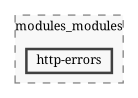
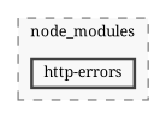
  digraph {
    compound=true
    fontname="Noto Serif"
    n1 [color=grey25 fillcolor="#f8f8f8" fontname="Noto Serif" fontsize=10 height=0.2 label="http-errors" shape=box style="filled,bold" width=0.4]
    subgraph cluster_1 {
      bgcolor="#f8f8f8"
      fontsize=10
-     label=modules_modules
+     label=node_modules
      pencolor=grey50
      style="filled,dashed"
      n1
    }
  }
